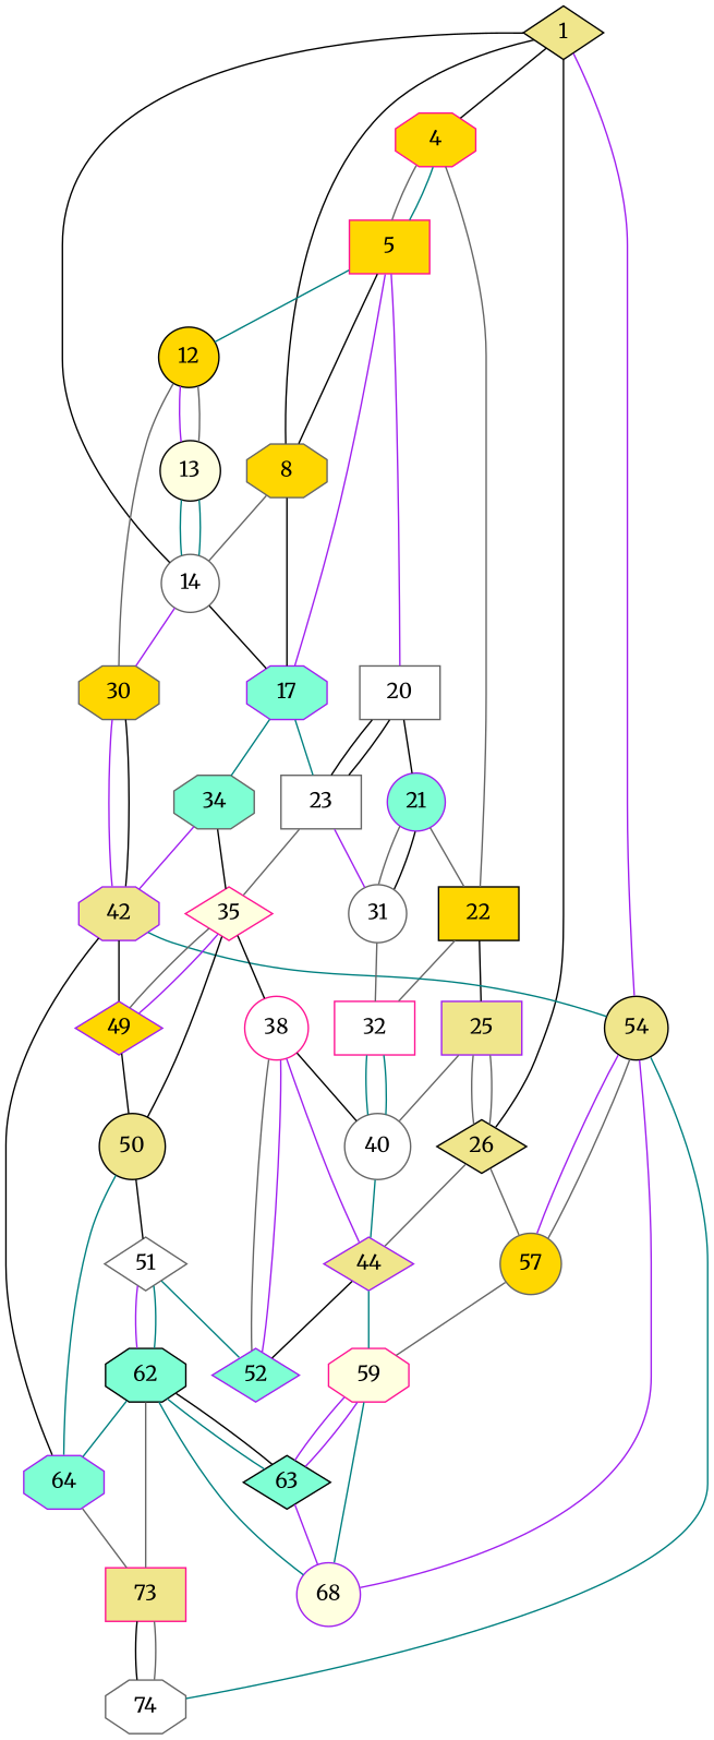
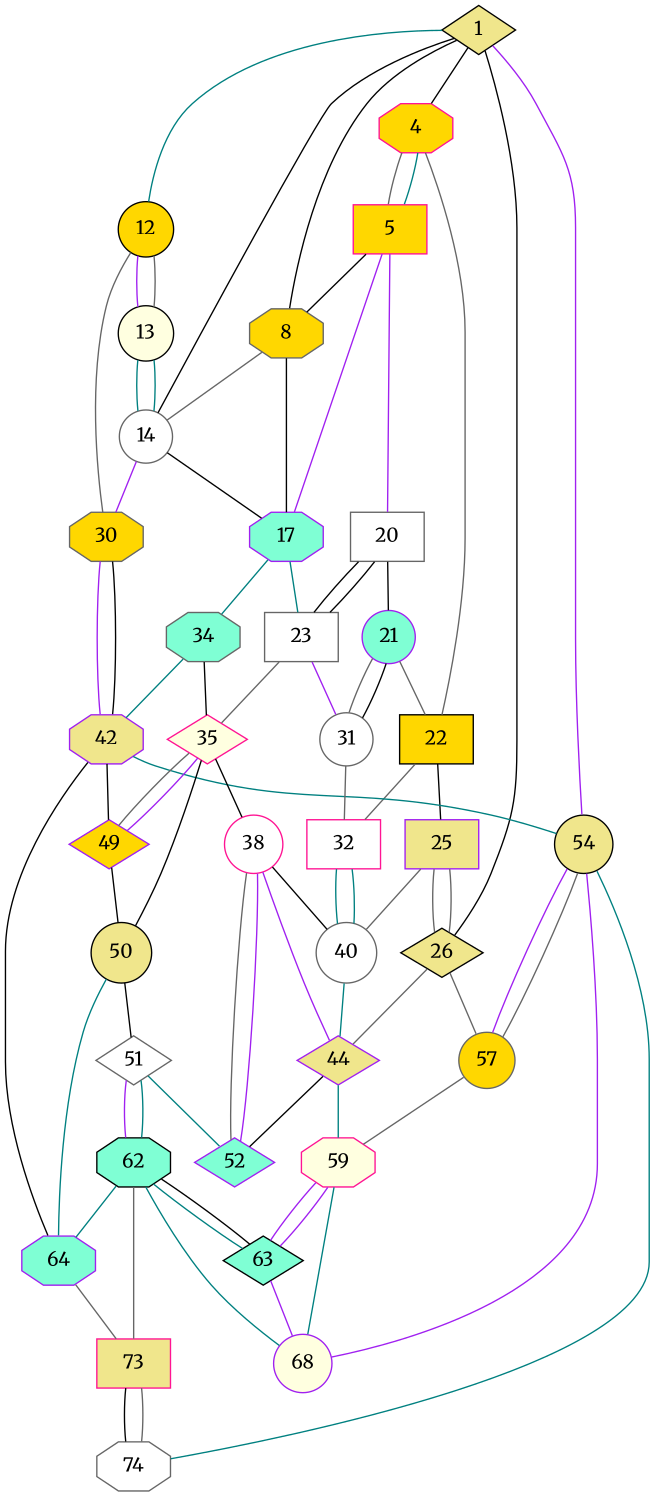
  graph {
    fontname=Merriweather
    node [color=gray40 fillcolor=white fontname=Merriweather shape=circle style=filled]
    edge [color=black fontname=Merriweather]
    1 [color=black fillcolor=khaki shape=diamond super="+7+2"]
    4 [color=deeppink fillcolor=gold shape=octagon]
    8 [fillcolor=gold shape=octagon super="+16"]
    12 [color=black fillcolor=gold]
    14 [super="+15"]
    26 [color=black fillcolor=khaki shape=diamond super="+45"]
    54 [color=black fillcolor=khaki super="+55"]
    5 [color=deeppink fillcolor=gold shape=box super="+6+11"]
    22 [color=black fillcolor=gold shape=box super="+24"]
    17 [color=purple fillcolor=aquamarine shape=octagon super="+18+29"]
    13 [color=black fillcolor=lightyellow]
    30 [fillcolor=gold shape=octagon]
    44 [color=purple fillcolor=khaki shape=diamond super="+46"]
    57 [fillcolor=gold]
    68 [color=purple fillcolor=lightyellow super="+72"]
    74 [shape=octagon]
    20 [shape=box]
    25 [color=purple fillcolor=khaki shape=box]
    32 [color=deeppink shape=box]
    23 [shape=box super="+33"]
    34 [fillcolor=aquamarine shape=octagon]
    21 [color=purple fillcolor=aquamarine]
    42 [color=purple fillcolor=khaki shape=octagon super="+43"]
    31
    35 [color=deeppink fillcolor=lightyellow shape=diamond super="+36"]
    40 [super="+41"]
    38 [color=deeppink super="+39"]
    49 [color=purple fillcolor=gold shape=diamond]
    50 [color=black fillcolor=khaki super="+53"]
    52 [color=purple fillcolor=aquamarine shape=diamond]
    59 [color=deeppink fillcolor=lightyellow shape=octagon super="+60"]
    64 [color=purple fillcolor=aquamarine shape=octagon super="+67"]
    51 [shape=diamond]
    73 [color=deeppink fillcolor=khaki shape=box]
    63 [color=black fillcolor=aquamarine shape=diamond]
    62 [color=black fillcolor=aquamarine shape=octagon super="+65"]
    1 -- 4
    1 -- 8
-   5 -- 12 [color=teal]
+   1 -- 12 [color=teal]
    1 -- 14
    1 -- 26
    1 -- 54 [color=purple weight=3]
    4 -- 5 [color=gray40]
    4 -- 5 [color=teal]
    4 -- 22 [color=gray40]
    8 -- 14 [color=gray40]
    8 -- 17
    12 -- 13 [color=purple]
    12 -- 13 [color=gray40]
    12 -- 30 [color=gray40]
    14 -- 17
    14 -- 30 [color=purple]
    26 -- 44 [color=gray40]
    26 -- 57 [color=gray40]
    54 -- 57 [color=purple]
    54 -- 57 [color=gray40]
    54 -- 68 [color=purple]
    54 -- 74 [color=teal]
    5 -- 8
    5 -- 17 [color=purple]
    5 -- 20 [color=purple]
    22 -- 25
    22 -- 32 [color=gray40]
    17 -- 23 [color=teal]
    17 -- 34 [color=teal]
    13 -- 14 [color=teal weight=2]
    13 -- 14 [color=teal]
    30 -- 42 [color=purple]
    30 -- 42
    44 -- 52
    44 -- 59 [color=teal]
    57 -- 59 [color=gray40]
    20 -- 23
    20 -- 23
    20 -- 21
    25 -- 26 [color=gray40]
    25 -- 26 [color=gray40]
    25 -- 40 [color=gray40]
    32 -- 40 [color=teal]
    32 -- 40 [color=teal]
    23 -- 31 [color=purple]
    23 -- 35 [color=gray40]
-   34 -- 42 [color=purple]
+   34 -- 42 [color=teal]
    34 -- 35
    21 -- 22 [color=gray40]
    21 -- 31 [color=gray40]
    21 -- 31
    42 -- 54 [color=teal]
    42 -- 49
    42 -- 64
    31 -- 32 [color=gray40]
    35 -- 38
    35 -- 49 [color=gray40]
    35 -- 49 [color=purple]
    35 -- 50
    40 -- 44 [color=teal]
    38 -- 44 [color=purple]
    38 -- 40
    38 -- 52 [color=gray40]
    38 -- 52 [color=purple]
    49 -- 50
    50 -- 64 [color=teal]
    50 -- 51
    59 -- 68 [color=teal]
    59 -- 63 [color=purple]
    59 -- 63 [color=purple]
    64 -- 73 [color=gray40]
    51 -- 52 [color=teal]
    51 -- 62 [color=purple]
    51 -- 62 [color=teal]
    73 -- 74
    73 -- 74 [color=gray40]
    63 -- 68 [color=purple]
    62 -- 68 [color=teal]
    62 -- 64 [color=teal]
    62 -- 73 [color=gray40]
    62 -- 63 [color=teal]
    62 -- 63
  }
